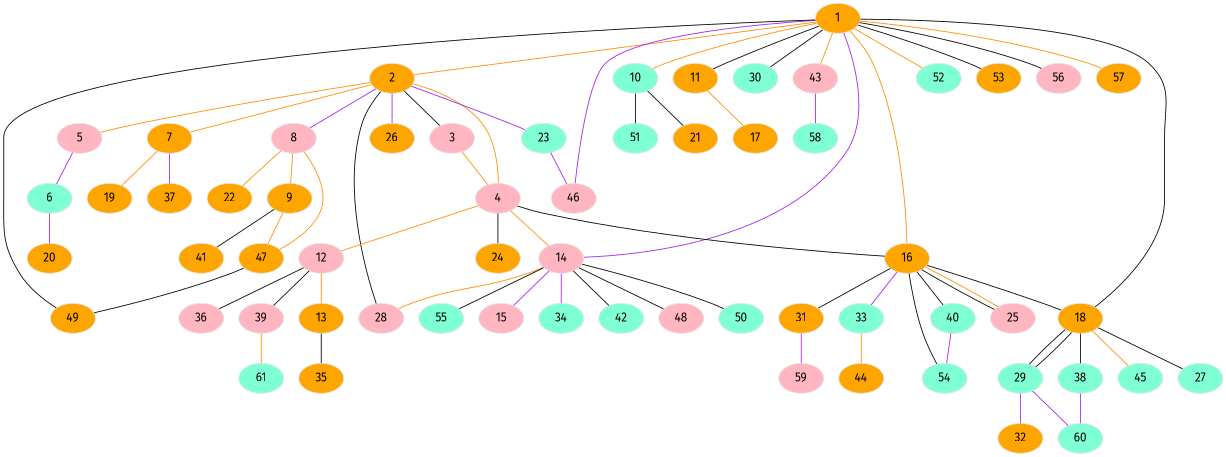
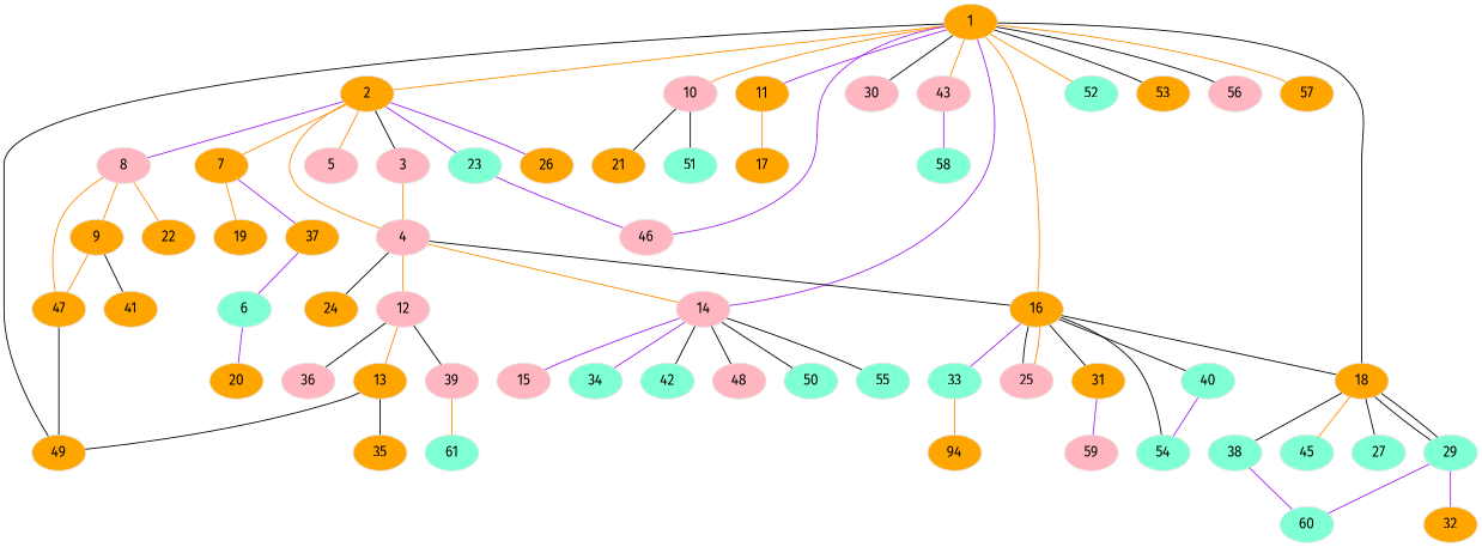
  graph {
    fontname="Fira Sans"
    node [color=gray90 fillcolor=orange fontname="Fira Sans" style=filled]
    edge [color=black fontname="Fira Sans"]
    1
    2
-   10 [fillcolor=aquamarine]
+   10 [fillcolor=lightpink]
    11
    14 [fillcolor=lightpink]
    18
-   30 [fillcolor=aquamarine]
+   30 [fillcolor=lightpink]
    43 [fillcolor=lightpink]
    46 [fillcolor=lightpink]
    49
    52 [fillcolor=aquamarine]
    53
    56 [fillcolor=lightpink]
    57
    16
    3 [fillcolor=lightpink]
    4 [fillcolor=lightpink]
    5 [fillcolor=lightpink]
    7
    8 [fillcolor=lightpink]
    23 [fillcolor=aquamarine]
    26
-   28 [fillcolor=lightpink]
    21
    51 [fillcolor=aquamarine]
    17
    15 [fillcolor=lightpink]
    34 [fillcolor=aquamarine]
    42 [fillcolor=aquamarine]
    48 [fillcolor=lightpink]
    50 [fillcolor=aquamarine]
    55 [fillcolor=aquamarine]
    27 [fillcolor=aquamarine]
    29 [fillcolor=aquamarine]
    38 [fillcolor=aquamarine]
    45 [fillcolor=aquamarine]
    58 [fillcolor=aquamarine]
    12 [fillcolor=lightpink]
    24
    6 [fillcolor=aquamarine]
    19
    37
    22
    9
    47
    13
    36 [fillcolor=lightpink]
    39 [fillcolor=lightpink]
    25 [fillcolor=lightpink]
    31
    33 [fillcolor=aquamarine]
    40 [fillcolor=aquamarine]
    54 [fillcolor=aquamarine]
    20
    41
    35
    61 [fillcolor=aquamarine]
    59 [fillcolor=lightpink]
-   44
+   44 [label=94]
    32
    60 [fillcolor=aquamarine]
    1 -- 2 [color=darkorange]
    1 -- 10 [color=darkorange]
-   1 -- 11
+   1 -- 11 [color=purple]
    1 -- 14 [color=purple]
    1 -- 18
    1 -- 30
    1 -- 43 [color=darkorange]
    1 -- 46 [color=purple]
    1 -- 49
    1 -- 52 [color=darkorange]
    1 -- 53
    1 -- 56
    1 -- 57 [color=darkorange]
    1 -- 16 [color=darkorange]
    2 -- 3
    2 -- 4 [color=darkorange]
    2 -- 5 [color=darkorange]
    2 -- 7 [color=darkorange]
    2 -- 8 [color=purple]
    2 -- 23 [color=purple]
    2 -- 26 [color=purple]
-   2 -- 28
    10 -- 21
    10 -- 51
    11 -- 17 [color=darkorange]
-   14 -- 28 [color=darkorange]
    14 -- 15 [color=purple]
    14 -- 34 [color=purple]
    14 -- 42
    14 -- 48
    14 -- 50
    14 -- 55
    18 -- 27
    18 -- 29
    18 -- 29
    18 -- 38
    18 -- 45 [color=darkorange]
    43 -- 58 [color=purple]
    16 -- 18
    16 -- 25
    16 -- 25 [color=darkorange]
    16 -- 31
    16 -- 33 [color=purple]
    16 -- 40
    16 -- 54
    3 -- 4 [color=darkorange]
    4 -- 14 [color=darkorange]
    4 -- 16
    4 -- 12 [color=darkorange]
    4 -- 24
-   5 -- 6 [color=purple]
+   37 -- 6 [color=purple]
    7 -- 19 [color=darkorange]
    7 -- 37 [color=purple]
    8 -- 22 [color=darkorange]
    8 -- 9 [color=darkorange]
    8 -- 47 [color=darkorange]
    23 -- 46 [color=purple]
    29 -- 32 [color=purple]
    29 -- 60 [color=purple]
    38 -- 60 [color=purple]
    12 -- 13 [color=darkorange]
    12 -- 36
    12 -- 39
    6 -- 20 [color=purple]
    9 -- 47 [color=darkorange]
    9 -- 41
    47 -- 49
+   13 -- 49
    13 -- 35
    39 -- 61 [color=darkorange]
    31 -- 59 [color=purple]
    33 -- 44 [color=darkorange]
    40 -- 54 [color=purple]
  }
